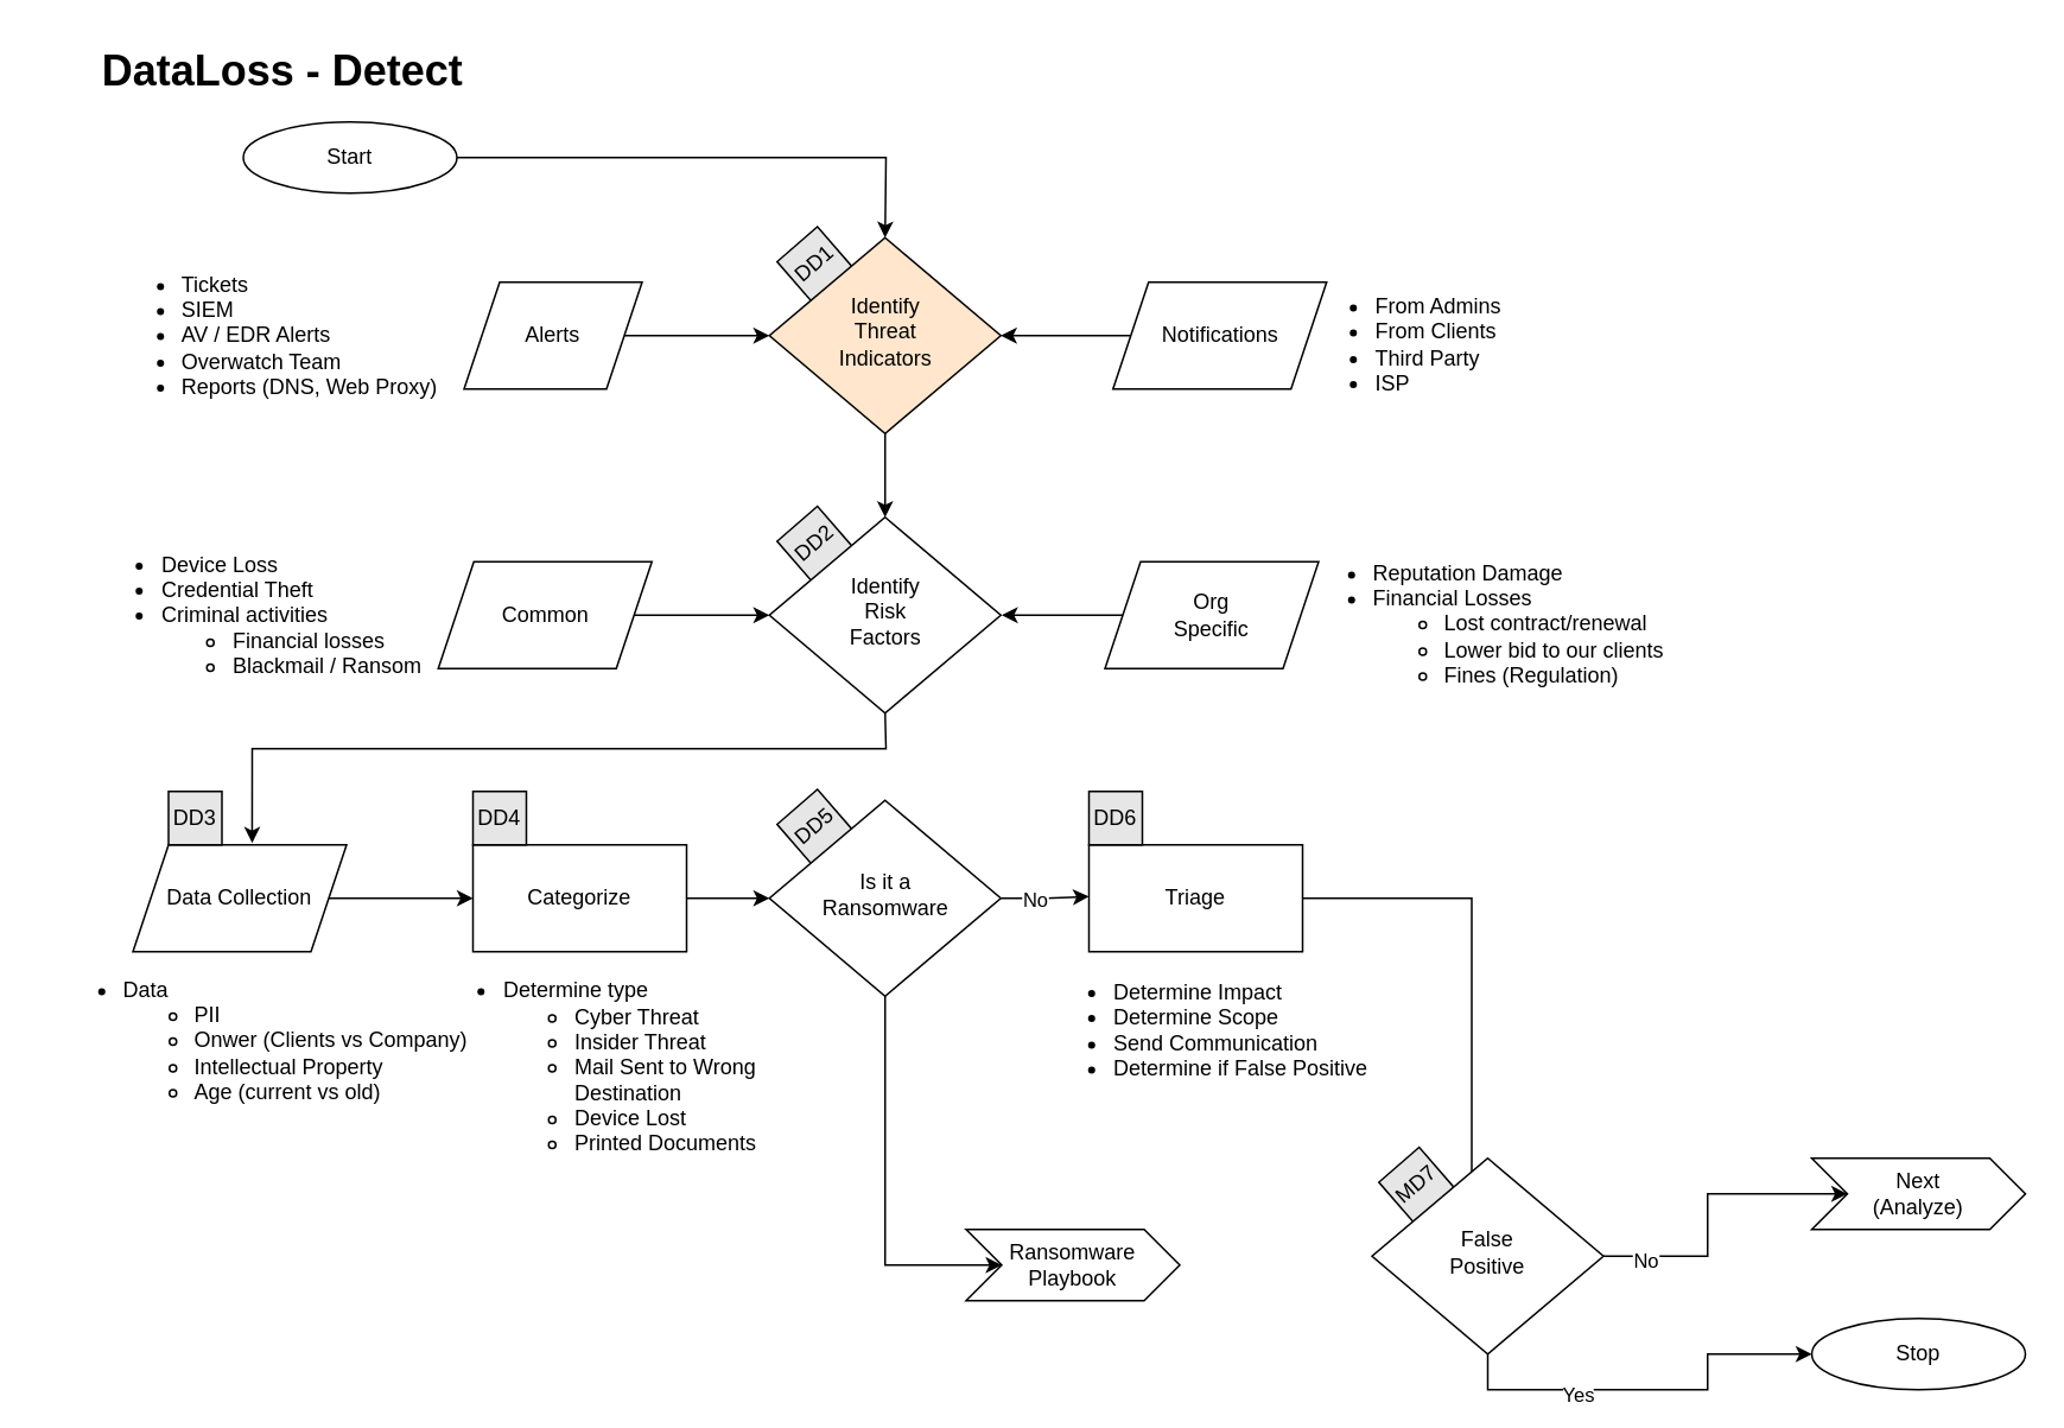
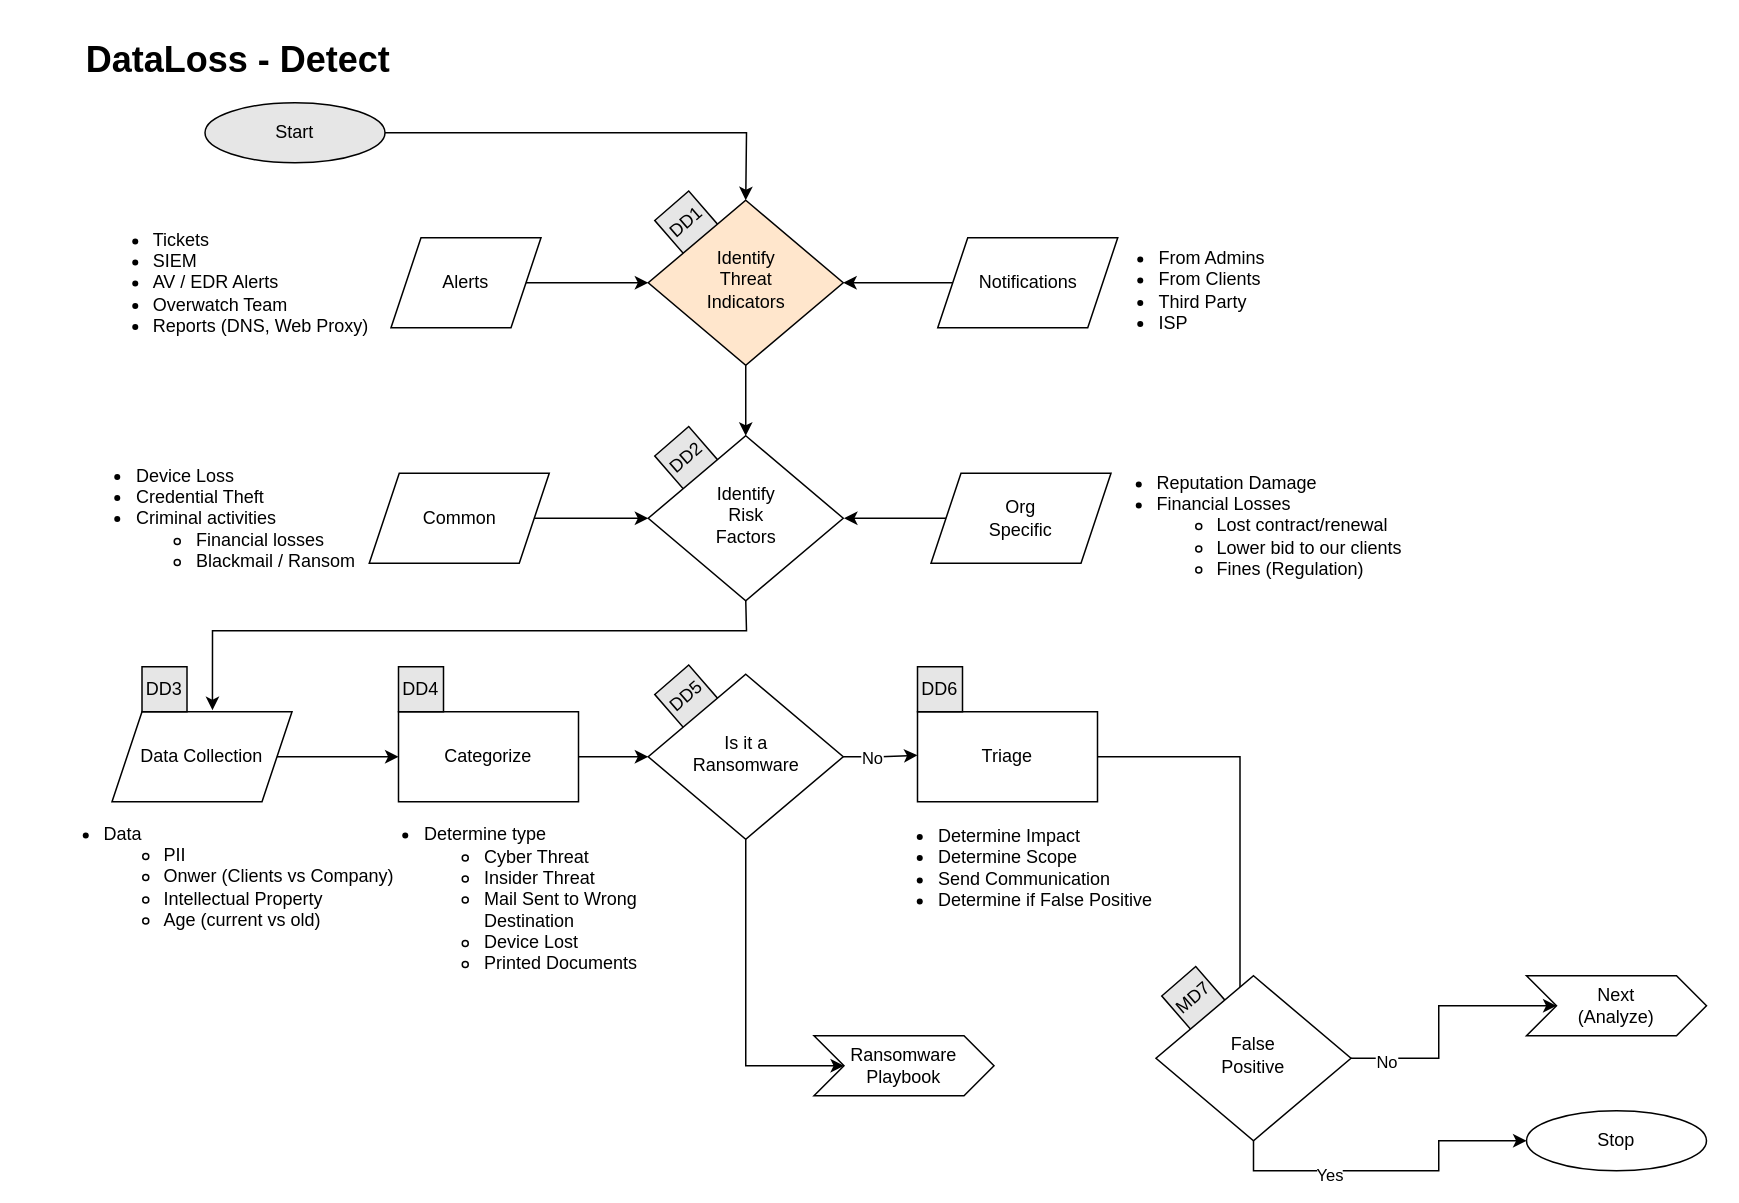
  <mxCell id="0" />
  <mxCell id="1" parent="0" />
  <mxCell id="2" value="&lt;div&gt;MD7&lt;/div&gt;" style="whiteSpace=wrap;html=1;aspect=fixed;fillColor=#E6E6E6;rotation=319;" parent="1" vertex="1"><mxGeometry x="780" y="650" width="30" height="30" as="geometry" /></mxCell>
  <mxCell id="3" value="&lt;div&gt;DD5&lt;/div&gt;" style="whiteSpace=wrap;html=1;aspect=fixed;fillColor=#E6E6E6;rotation=319;" parent="1" vertex="1"><mxGeometry x="442" y="449" width="30" height="30" as="geometry" /></mxCell>
  <mxCell id="4" value="&lt;div&gt;DD2&lt;/div&gt;" style="whiteSpace=wrap;html=1;aspect=fixed;fillColor=#E6E6E6;rotation=319;" parent="1" vertex="1"><mxGeometry x="442" y="290" width="30" height="30" as="geometry" /></mxCell>
  <mxCell id="5" value="DD1" style="whiteSpace=wrap;html=1;aspect=fixed;fillColor=#E6E6E6;rotation=319;" parent="1" vertex="1"><mxGeometry x="442" y="133" width="30" height="30" as="geometry" /></mxCell>
- <mxCell id="6" value="Start" style="ellipse;whiteSpace=wrap;html=1;" parent="1" vertex="1"><mxGeometry x="136" y="68" width="120" height="40" as="geometry" /></mxCell>
+ <mxCell id="6" value="Start" style="ellipse;whiteSpace=wrap;html=1;fillColor=#e6e6e6;" parent="1" vertex="1"><mxGeometry x="136" y="68" width="120" height="40" as="geometry" /></mxCell>
  <mxCell id="7" style="edgeStyle=orthogonalEdgeStyle;rounded=0;orthogonalLoop=1;jettySize=auto;html=1;exitX=0.5;exitY=1;exitDx=0;exitDy=0;" parent="1" source="6" target="6" edge="1"><mxGeometry relative="1" as="geometry" /></mxCell>
  <mxCell id="8" value="" style="edgeStyle=orthogonalEdgeStyle;rounded=0;orthogonalLoop=1;jettySize=auto;html=1;entryX=0;entryY=0.5;entryDx=0;entryDy=0;" parent="1" source="9" target="33" edge="1"><mxGeometry relative="1" as="geometry"><mxPoint x="444" y="188" as="targetPoint" /></mxGeometry></mxCell>
  <mxCell id="9" value="Alerts" style="shape=parallelogram;perimeter=parallelogramPerimeter;whiteSpace=wrap;html=1;fixedSize=1;" parent="1" vertex="1"><mxGeometry x="260" y="158" width="100" height="60" as="geometry" /></mxCell>
  <mxCell id="10" value="" style="edgeStyle=orthogonalEdgeStyle;rounded=0;orthogonalLoop=1;jettySize=auto;html=1;entryX=1;entryY=0.5;entryDx=0;entryDy=0;" parent="1" source="11" target="33" edge="1"><mxGeometry relative="1" as="geometry"><mxPoint x="544" y="188" as="targetPoint" /></mxGeometry></mxCell>
  <mxCell id="11" value="Notifications" style="shape=parallelogram;perimeter=parallelogramPerimeter;whiteSpace=wrap;html=1;fixedSize=1;" parent="1" vertex="1"><mxGeometry x="624.5" y="158" width="120" height="60" as="geometry" /></mxCell>
  <mxCell id="12" value="" style="endArrow=classic;html=1;entryX=0.5;entryY=0;entryDx=0;entryDy=0;exitX=1;exitY=0.5;exitDx=0;exitDy=0;rounded=0;" parent="1" source="6" target="33" edge="1"><mxGeometry width="50" height="50" relative="1" as="geometry"><mxPoint x="226" y="168" as="sourcePoint" /><mxPoint x="494" y="148" as="targetPoint" /><Array as="points"><mxPoint x="497" y="88" /></Array></mxGeometry></mxCell>
  <mxCell id="13" value="" style="edgeStyle=orthogonalEdgeStyle;rounded=0;orthogonalLoop=1;jettySize=auto;html=1;entryX=0;entryY=0.5;entryDx=0;entryDy=0;" parent="1" source="14" target="34" edge="1"><mxGeometry relative="1" as="geometry"><mxPoint x="439.5" y="345" as="targetPoint" /></mxGeometry></mxCell>
  <mxCell id="14" value="Common" style="shape=parallelogram;perimeter=parallelogramPerimeter;whiteSpace=wrap;html=1;fixedSize=1;" parent="1" vertex="1"><mxGeometry x="245.5" y="315" width="120" height="60" as="geometry" /></mxCell>
  <mxCell id="15" value="" style="edgeStyle=orthogonalEdgeStyle;rounded=0;orthogonalLoop=1;jettySize=auto;html=1;" parent="1" source="16" edge="1"><mxGeometry relative="1" as="geometry"><mxPoint x="562" y="345" as="targetPoint" /></mxGeometry></mxCell>
  <mxCell id="16" value="Org&lt;br&gt;&lt;div&gt;Specific&lt;/div&gt;" style="shape=parallelogram;perimeter=parallelogramPerimeter;whiteSpace=wrap;html=1;fixedSize=1;" parent="1" vertex="1"><mxGeometry x="620" y="315" width="120" height="60" as="geometry" /></mxCell>
  <mxCell id="17" value="" style="edgeStyle=orthogonalEdgeStyle;rounded=0;orthogonalLoop=1;jettySize=auto;html=1;" parent="1" source="18" target="20" edge="1"><mxGeometry relative="1" as="geometry" /></mxCell>
  <mxCell id="18" value="Data Collection" style="shape=parallelogram;perimeter=parallelogramPerimeter;whiteSpace=wrap;html=1;fixedSize=1;" parent="1" vertex="1"><mxGeometry x="74" y="474" width="120" height="60" as="geometry" /></mxCell>
  <mxCell id="19" value="" style="edgeStyle=orthogonalEdgeStyle;rounded=0;orthogonalLoop=1;jettySize=auto;html=1;" parent="1" source="20" target="49" edge="1"><mxGeometry relative="1" as="geometry" /></mxCell>
  <mxCell id="20" value="Categorize" style="whiteSpace=wrap;html=1;" parent="1" vertex="1"><mxGeometry x="265" y="474" width="120" height="60" as="geometry" /></mxCell>
  <mxCell id="21" value="" style="edgeStyle=orthogonalEdgeStyle;rounded=0;orthogonalLoop=1;jettySize=auto;html=1;exitX=1;exitY=0.5;exitDx=0;exitDy=0;" parent="1" source="22" edge="1"><mxGeometry relative="1" as="geometry"><mxPoint x="826" y="674" as="targetPoint" /><Array as="points"><mxPoint x="826" y="504" /></Array><mxPoint x="731" y="464" as="sourcePoint" /></mxGeometry></mxCell>
  <mxCell id="22" value="Triage" style="whiteSpace=wrap;html=1;" parent="1" vertex="1"><mxGeometry x="611" y="474" width="120" height="60" as="geometry" /></mxCell>
  <mxCell id="23" value="&lt;h1&gt;DataLoss - Detect&lt;br&gt;&lt;/h1&gt;" style="text;html=1;strokeColor=none;fillColor=none;spacing=5;spacingTop=-20;whiteSpace=wrap;overflow=hidden;rounded=0;" parent="1" vertex="1"><mxGeometry x="52" y="20" width="260" height="40" as="geometry" /></mxCell>
  <mxCell id="24" value="" style="endArrow=classic;html=1;exitX=0.5;exitY=1;exitDx=0;exitDy=0;entryX=0.558;entryY=-0.017;entryDx=0;entryDy=0;entryPerimeter=0;rounded=0;" parent="1" source="34" target="18" edge="1"><mxGeometry width="50" height="50" relative="1" as="geometry"><mxPoint x="487.5" y="424" as="sourcePoint" /><mxPoint x="522.5" y="399" as="targetPoint" /><Array as="points"><mxPoint x="497" y="420" /><mxPoint x="322" y="420" /><mxPoint x="141" y="420" /></Array></mxGeometry></mxCell>
  <mxCell id="25" value="&lt;div align=&quot;left&quot;&gt;&lt;ul&gt;&lt;li&gt;Tickets&lt;/li&gt;&lt;li&gt;&lt;span style=&quot;text-align: center&quot;&gt;SIEM&lt;/span&gt;&lt;/li&gt;&lt;li&gt;&lt;span style=&quot;text-align: center&quot;&gt;AV / EDR Alerts&lt;/span&gt;&lt;br&gt;&lt;/li&gt;&lt;li&gt;Overwatch Team&lt;br&gt;&lt;/li&gt;&lt;li&gt;Reports (DNS, Web Proxy)&lt;br&gt;&lt;/li&gt;&lt;/ul&gt;&lt;/div&gt;" style="text;html=1;resizable=0;autosize=1;align=center;verticalAlign=middle;points=[];fillColor=none;strokeColor=none;rounded=0;" parent="1" vertex="1"><mxGeometry x="53" y="138" width="200" height="100" as="geometry" /></mxCell>
  <mxCell id="26" value="&lt;div align=&quot;left&quot;&gt;&lt;ul&gt;&lt;li&gt;From Admins&lt;br&gt;&lt;/li&gt;&lt;li&gt;From Clients&lt;br&gt;&lt;/li&gt;&lt;li&gt;Third Party&lt;br&gt;&lt;/li&gt;&lt;li&gt;ISP &lt;br&gt;&lt;/li&gt;&lt;/ul&gt;&lt;/div&gt;" style="text;html=1;resizable=0;autosize=1;align=center;verticalAlign=middle;points=[];fillColor=none;strokeColor=none;rounded=0;" parent="1" vertex="1"><mxGeometry x="722" y="148" width="130" height="90" as="geometry" /></mxCell>
  <mxCell id="27" value="&lt;div align=&quot;left&quot;&gt;&lt;ul&gt;&lt;li&gt;Device Loss&lt;/li&gt;&lt;li&gt;Credential Theft&lt;/li&gt;&lt;li&gt;Criminal activities&lt;br&gt;&lt;/li&gt;&lt;ul&gt;&lt;li&gt;Financial losses &lt;br&gt;&lt;/li&gt;&lt;li&gt;Blackmail / Ransom&lt;/li&gt;&lt;/ul&gt;&lt;/ul&gt;&lt;/div&gt;" style="text;html=1;resizable=0;autosize=1;align=center;verticalAlign=middle;points=[];fillColor=none;strokeColor=none;rounded=0;" parent="1" vertex="1"><mxGeometry x="43" y="295" width="200" height="100" as="geometry" /></mxCell>
  <mxCell id="28" value="&lt;div align=&quot;left&quot;&gt;&lt;ul&gt;&lt;li&gt;Reputation Damage&lt;br&gt;&lt;/li&gt;&lt;li&gt;Financial Losses&lt;/li&gt;&lt;ul&gt;&lt;li&gt;Lost contract/renewal&lt;/li&gt;&lt;li&gt;Lower bid to our clients&lt;br&gt;&lt;/li&gt;&lt;li&gt;Fines (Regulation)&lt;/li&gt;&lt;/ul&gt;&lt;/ul&gt;&lt;/div&gt;" style="text;html=1;resizable=0;autosize=1;align=center;verticalAlign=middle;points=[];fillColor=none;strokeColor=none;rounded=0;" parent="1" vertex="1"><mxGeometry x="722" y="300" width="220" height="100" as="geometry" /></mxCell>
  <mxCell id="29" value="&lt;div align=&quot;left&quot;&gt;&lt;ul&gt;&lt;li&gt;Determine type&lt;/li&gt;&lt;ul&gt;&lt;li&gt;Cyber Threat&lt;/li&gt;&lt;li&gt;Insider Threat&lt;/li&gt;&lt;li&gt;Mail Sent to Wrong &lt;br&gt;Destination&lt;/li&gt;&lt;li&gt;Device Lost&lt;br&gt;&lt;/li&gt;&lt;li&gt;Printed Documents&lt;/li&gt;&lt;/ul&gt;&lt;/ul&gt;&lt;/div&gt;" style="text;html=1;resizable=0;autosize=1;align=center;verticalAlign=middle;points=[];fillColor=none;strokeColor=none;rounded=0;" parent="1" vertex="1"><mxGeometry x="233" y="534" width="200" height="130" as="geometry" /></mxCell>
  <mxCell id="30" value="&lt;div align=&quot;left&quot;&gt;&lt;ul&gt;&lt;li&gt;Determine Impact&lt;/li&gt;&lt;li&gt;Determine Scope&lt;/li&gt;&lt;li&gt;Send Communication&lt;/li&gt;&lt;li&gt;Determine if False Positive&lt;br&gt;&lt;/li&gt;&lt;/ul&gt;&lt;/div&gt;" style="text;html=1;resizable=0;autosize=1;align=center;verticalAlign=middle;points=[];fillColor=none;strokeColor=none;rounded=0;" parent="1" vertex="1"><mxGeometry x="575.5" y="533" width="200" height="90" as="geometry" /></mxCell>
  <mxCell id="31" value="&lt;div align=&quot;left&quot;&gt;&lt;ul&gt;&lt;li&gt;Data&lt;/li&gt;&lt;ul&gt;&lt;li&gt;&lt;span style=&quot;text-align: center&quot;&gt;PII&lt;/span&gt;&lt;/li&gt;&lt;li&gt;&lt;span style=&quot;text-align: center&quot;&gt;Onwer (Clients vs Company)&lt;/span&gt;&lt;/li&gt;&lt;/ul&gt;&lt;ul&gt;&lt;li&gt;Intellectual Property&lt;/li&gt;&lt;li&gt;Age (current vs old)&lt;/li&gt;&lt;/ul&gt;&lt;/ul&gt;&lt;/div&gt;" style="text;html=1;resizable=0;autosize=1;align=center;verticalAlign=middle;points=[];fillColor=none;strokeColor=none;rounded=0;" parent="1" vertex="1"><mxGeometry x="20" y="534" width="250" height="100" as="geometry" /></mxCell>
  <mxCell id="32" value="" style="edgeStyle=orthogonalEdgeStyle;rounded=0;orthogonalLoop=1;jettySize=auto;html=1;" parent="1" source="33" target="34" edge="1"><mxGeometry relative="1" as="geometry" /></mxCell>
  <mxCell id="33" value="Identify &lt;br&gt;&lt;div&gt;Threat &lt;br&gt;&lt;/div&gt;&lt;div&gt;Indicators&lt;/div&gt;" style="rhombus;whiteSpace=wrap;html=1;shadow=0;fontFamily=Helvetica;fontSize=12;align=center;strokeWidth=1;spacing=6;spacingTop=-4;fillColor=#ffe6cc;" parent="1" vertex="1"><mxGeometry x="431.5" y="133" width="130" height="110" as="geometry" /></mxCell>
  <mxCell id="34" value="Identify &lt;br&gt;&lt;div&gt;Risk&lt;br&gt;&lt;/div&gt;&lt;div&gt;Factors&lt;/div&gt;" style="rhombus;whiteSpace=wrap;html=1;shadow=0;fontFamily=Helvetica;fontSize=12;align=center;strokeWidth=1;spacing=6;spacingTop=-4;" parent="1" vertex="1"><mxGeometry x="431.5" y="290" width="130" height="110" as="geometry" /></mxCell>
  <mxCell id="35" value="" style="edgeStyle=orthogonalEdgeStyle;rounded=0;orthogonalLoop=1;jettySize=auto;html=1;" parent="1" source="49" edge="1"><mxGeometry relative="1" as="geometry"><mxPoint x="611" y="503" as="targetPoint" /></mxGeometry></mxCell>
  <mxCell id="36" value="No" style="edgeLabel;html=1;align=center;verticalAlign=middle;resizable=0;points=[];" parent="35" vertex="1" connectable="0"><mxGeometry x="0.048" y="6" relative="1" as="geometry"><mxPoint x="-6" y="7" as="offset" /></mxGeometry></mxCell>
  <mxCell id="37" style="edgeStyle=orthogonalEdgeStyle;rounded=0;orthogonalLoop=1;jettySize=auto;html=1;entryX=0;entryY=0.5;entryDx=0;entryDy=0;" parent="1" source="49" target="38" edge="1"><mxGeometry relative="1" as="geometry"><Array as="points"><mxPoint x="497" y="710" /></Array><mxPoint x="496.5" y="495" as="sourcePoint" /></mxGeometry></mxCell>
  <mxCell id="38" value="&lt;div&gt;Ransomware&lt;/div&gt;&lt;div&gt;Playbook&lt;br&gt;&lt;/div&gt;" style="shape=step;perimeter=stepPerimeter;whiteSpace=wrap;html=1;fixedSize=1;" parent="1" vertex="1"><mxGeometry x="542" y="690" width="120" height="40" as="geometry" /></mxCell>
  <mxCell id="39" value="Next&lt;br&gt;(Analyze)" style="shape=step;perimeter=stepPerimeter;whiteSpace=wrap;html=1;fixedSize=1;" parent="1" vertex="1"><mxGeometry x="1017" y="650" width="120" height="40" as="geometry" /></mxCell>
  <mxCell id="40" style="edgeStyle=orthogonalEdgeStyle;rounded=0;orthogonalLoop=1;jettySize=auto;html=1;exitX=1;exitY=0.5;exitDx=0;exitDy=0;entryX=0;entryY=0.5;entryDx=0;entryDy=0;" parent="1" source="44" target="39" edge="1"><mxGeometry relative="1" as="geometry" /></mxCell>
  <mxCell id="41" value="No" style="edgeLabel;html=1;align=center;verticalAlign=middle;resizable=0;points=[];" parent="40" vertex="1" connectable="0"><mxGeometry x="-0.733" y="-2" relative="1" as="geometry"><mxPoint as="offset" /></mxGeometry></mxCell>
  <mxCell id="42" style="edgeStyle=orthogonalEdgeStyle;rounded=0;orthogonalLoop=1;jettySize=auto;html=1;exitX=0.5;exitY=1;exitDx=0;exitDy=0;entryX=0;entryY=0.5;entryDx=0;entryDy=0;" parent="1" source="44" target="45" edge="1"><mxGeometry relative="1" as="geometry" /></mxCell>
  <mxCell id="43" value="Yes" style="edgeLabel;html=1;align=center;verticalAlign=middle;resizable=0;points=[];" parent="42" vertex="1" connectable="0"><mxGeometry x="-0.366" y="-2" relative="1" as="geometry"><mxPoint as="offset" /></mxGeometry></mxCell>
  <mxCell id="44" value="&lt;div&gt;False &lt;br&gt;&lt;/div&gt;&lt;div&gt;Positive&lt;br&gt;&lt;/div&gt;" style="rhombus;whiteSpace=wrap;html=1;shadow=0;fontFamily=Helvetica;fontSize=12;align=center;strokeWidth=1;spacing=6;spacingTop=-4;" parent="1" vertex="1"><mxGeometry x="770" y="650" width="130" height="110" as="geometry" /></mxCell>
  <mxCell id="45" value="&lt;div&gt;Stop&lt;/div&gt;" style="ellipse;whiteSpace=wrap;html=1;" parent="1" vertex="1"><mxGeometry x="1017" y="740" width="120" height="40" as="geometry" /></mxCell>
  <mxCell id="46" value="DD4" style="whiteSpace=wrap;html=1;aspect=fixed;fillColor=#E6E6E6;rotation=0;" parent="1" vertex="1"><mxGeometry x="265" y="444" width="30" height="30" as="geometry" /></mxCell>
  <mxCell id="47" value="DD6" style="whiteSpace=wrap;html=1;aspect=fixed;fillColor=#E6E6E6;rotation=0;" parent="1" vertex="1"><mxGeometry x="611" y="444" width="30" height="30" as="geometry" /></mxCell>
  <mxCell id="48" value="DD3" style="whiteSpace=wrap;html=1;aspect=fixed;fillColor=#E6E6E6;rotation=0;" parent="1" vertex="1"><mxGeometry x="94" y="444" width="30" height="30" as="geometry" /></mxCell>
  <mxCell id="49" value="&lt;div&gt;Is it a &lt;br&gt;&lt;/div&gt;&lt;div&gt;Ransomware&lt;br&gt;&lt;/div&gt;" style="rhombus;whiteSpace=wrap;html=1;shadow=0;fontFamily=Helvetica;fontSize=12;align=center;strokeWidth=1;spacing=6;spacingTop=-4;" parent="1" vertex="1"><mxGeometry x="431.5" y="449" width="130" height="110" as="geometry" /></mxCell>
